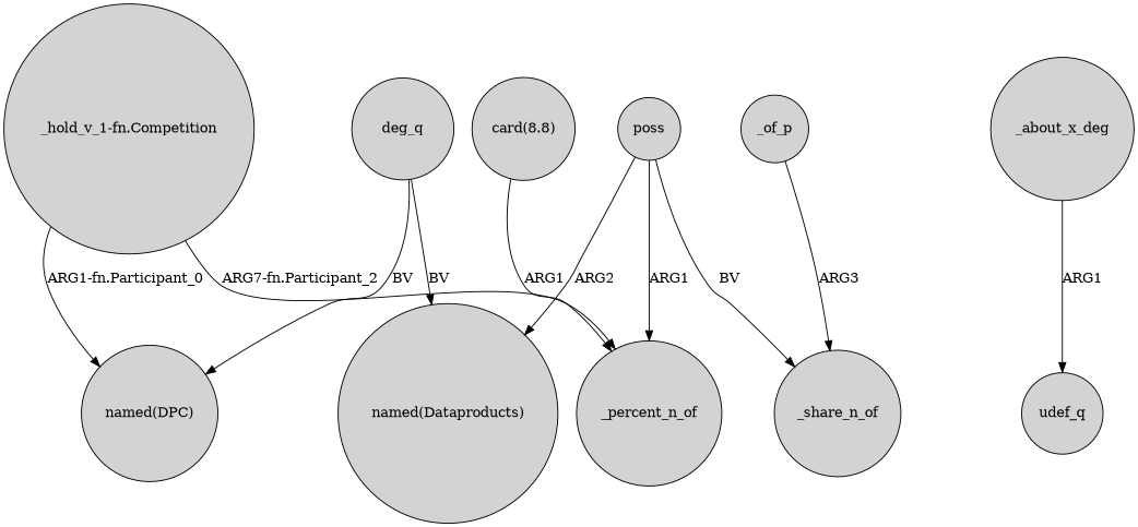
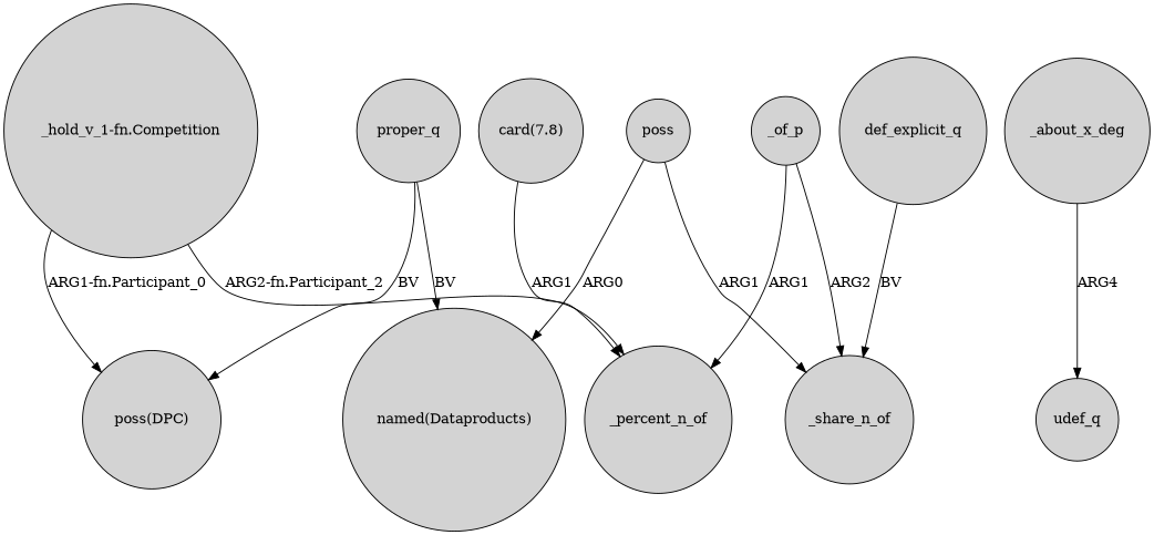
  digraph {
    node [shape=circle style=filled]
-   "card(7.8)" [label="card(8.8)"]
+   "card(7.8)"
    _percent_n_of
    "_hold_v_1-fn.Competition"
-   "named(DPC)"
+   "named(DPC)" [label="poss(DPC)"]
    poss
    _share_n_of
    "named(Dataproducts)"
    _of_p
    _about_x_deg
    udef_q
-   proper_q [label=deg_q]
+   proper_q
+   def_explicit_q
    "card(7.8)" -> _percent_n_of [label=ARG1]
-   "_hold_v_1-fn.Competition" -> _percent_n_of [label="ARG7-fn.Participant_2"]
+   "_hold_v_1-fn.Competition" -> _percent_n_of [label="ARG2-fn.Participant_2"]
    "_hold_v_1-fn.Competition" -> "named(DPC)" [label="ARG1-fn.Participant_0"]
-   poss -> _share_n_of [label=BV]
-   poss -> "named(Dataproducts)" [label=ARG2]
-   poss -> _percent_n_of [label=ARG1]
-   _of_p -> _share_n_of [label=ARG3]
-   _about_x_deg -> udef_q [label=ARG1]
+   poss -> _share_n_of [label=ARG1]
+   poss -> "named(Dataproducts)" [label=ARG0]
+   _of_p -> _percent_n_of [label=ARG1]
+   _of_p -> _share_n_of [label=ARG2]
+   _about_x_deg -> udef_q [label=ARG4]
    proper_q -> "named(DPC)" [label=BV]
    proper_q -> "named(Dataproducts)" [label=BV]
+   def_explicit_q -> _share_n_of [label=BV]
  }
